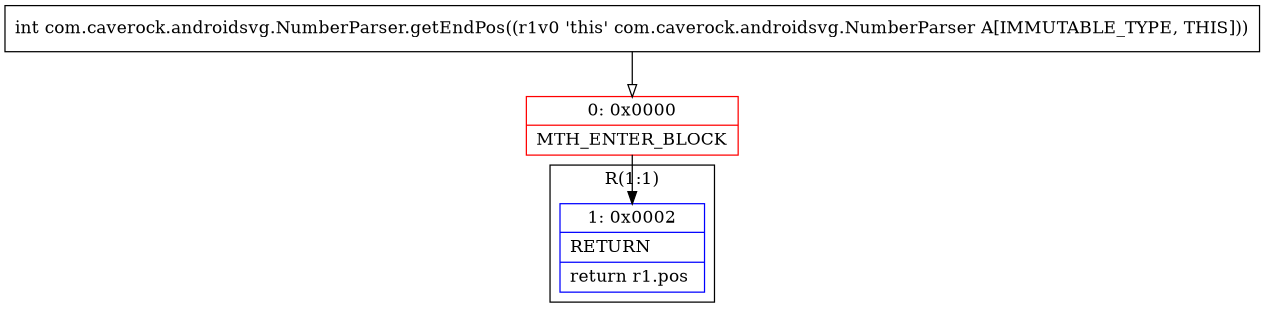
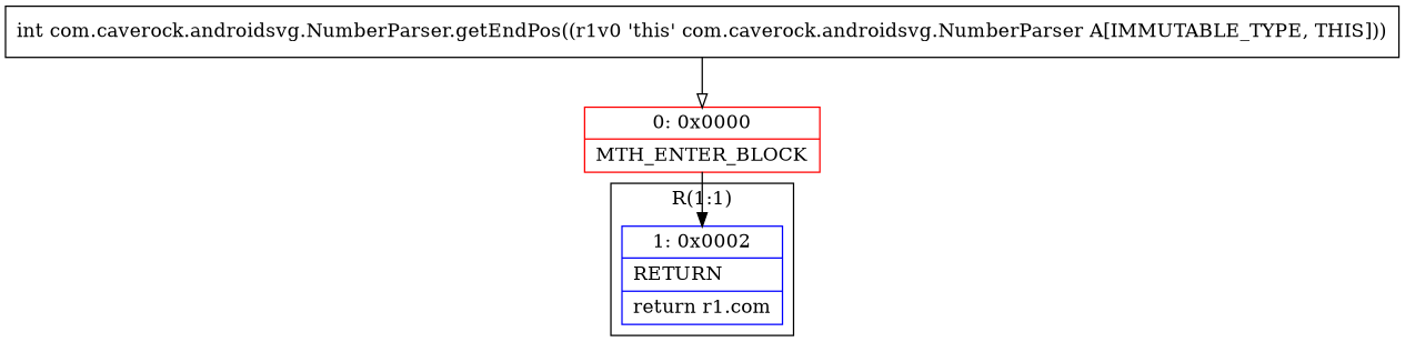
  digraph {
    node [shape=record]
-   n1 [color=blue label="{1\:\ 0x0002|RETURN\l|return r1.pos\l}"]
+   n1 [color=blue label="{1\:\ 0x0002|RETURN\l|return r1.com\l}"]
    n2 [color=red label="{0\:\ 0x0000|MTH_ENTER_BLOCK\l}"]
    n3 [label="{int com.caverock.androidsvg.NumberParser.getEndPos((r1v0 'this' com.caverock.androidsvg.NumberParser A[IMMUTABLE_TYPE, THIS])) }"]
    subgraph cluster_1 {
      label="R(1:1)"
      n1
    }
    n2 -> n1 [arrowhead=normal]
    n3 -> n2 [arrowhead=onormal]
  }
